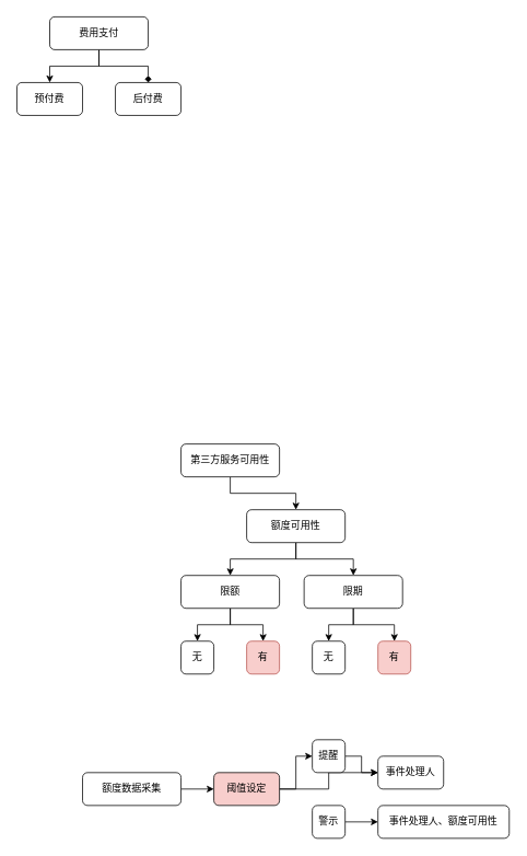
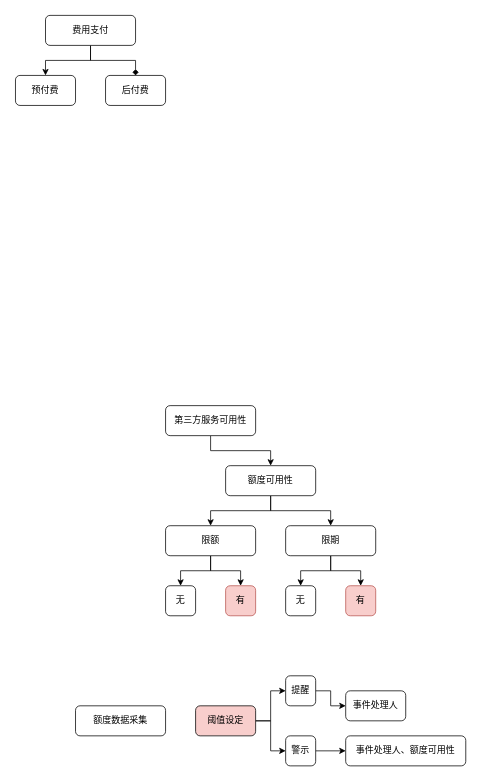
  <mxCell id="0" />
  <mxCell id="1" parent="0" />
  <mxCell id="2" style="edgeStyle=orthogonalEdgeStyle;rounded=0;orthogonalLoop=1;jettySize=auto;html=1;exitX=0.5;exitY=1;exitDx=0;exitDy=0;" edge="1" parent="1" source="4" target="5"><mxGeometry relative="1" as="geometry"><mxPoint x="100" y="100" as="targetPoint" /></mxGeometry></mxCell>
  <mxCell id="3" style="edgeStyle=orthogonalEdgeStyle;rounded=0;orthogonalLoop=1;jettySize=auto;html=1;entryX=0.5;entryY=0;entryDx=0;entryDy=0;endArrow=diamond;" edge="1" parent="1" source="4" target="6"><mxGeometry relative="1" as="geometry" /></mxCell>
  <mxCell id="4" value="费用支付" style="rounded=1;whiteSpace=wrap;html=1;" vertex="1" parent="1"><mxGeometry x="60" y="20" width="120" height="40" as="geometry" /></mxCell>
  <mxCell id="5" value="预付费" style="rounded=1;whiteSpace=wrap;html=1;" vertex="1" parent="1"><mxGeometry x="20" y="100" width="80" height="40" as="geometry" /></mxCell>
  <mxCell id="6" value="后付费" style="rounded=1;whiteSpace=wrap;html=1;" vertex="1" parent="1"><mxGeometry x="140" y="100" width="80" height="40" as="geometry" /></mxCell>
  <mxCell id="7" style="edgeStyle=orthogonalEdgeStyle;rounded=0;orthogonalLoop=1;jettySize=auto;html=1;entryX=0.5;entryY=0;entryDx=0;entryDy=0;exitX=0.5;exitY=1;exitDx=0;exitDy=0;" edge="1" parent="1" source="9" target="10"><mxGeometry relative="1" as="geometry" /></mxCell>
  <mxCell id="8" style="edgeStyle=orthogonalEdgeStyle;rounded=0;orthogonalLoop=1;jettySize=auto;html=1;entryX=0.5;entryY=0;entryDx=0;entryDy=0;" edge="1" parent="1" source="9" target="11"><mxGeometry relative="1" as="geometry" /></mxCell>
  <mxCell id="9" value="限额" style="rounded=1;whiteSpace=wrap;html=1;" vertex="1" parent="1"><mxGeometry x="220" y="700" width="120" height="40" as="geometry" /></mxCell>
  <mxCell id="10" value="无" style="rounded=1;whiteSpace=wrap;html=1;" vertex="1" parent="1"><mxGeometry x="220" y="780" width="40" height="40" as="geometry" /></mxCell>
  <mxCell id="11" value="有" style="rounded=1;whiteSpace=wrap;html=1;fillColor=#f8cecc;strokeColor=#b85450;" vertex="1" parent="1"><mxGeometry x="300" y="780" width="40" height="40" as="geometry" /></mxCell>
  <mxCell id="12" style="edgeStyle=orthogonalEdgeStyle;rounded=0;orthogonalLoop=1;jettySize=auto;html=1;entryX=0.5;entryY=0;entryDx=0;entryDy=0;" edge="1" parent="1" source="14" target="15"><mxGeometry relative="1" as="geometry" /></mxCell>
  <mxCell id="13" style="edgeStyle=orthogonalEdgeStyle;rounded=0;orthogonalLoop=1;jettySize=auto;html=1;entryX=0.5;entryY=0;entryDx=0;entryDy=0;" edge="1" parent="1" source="14" target="16"><mxGeometry relative="1" as="geometry" /></mxCell>
- <mxCell id="14" value="限期" style="rounded=1;whiteSpace=wrap;html=1;" vertex="1" parent="1"><mxGeometry x="370" y="700" width="120" height="40" as="geometry" /></mxCell>
+ <mxCell id="14" value="限期" style="rounded=1;whiteSpace=wrap;html=1;" vertex="1" parent="1"><mxGeometry x="380" y="700" width="120" height="40" as="geometry" /></mxCell>
  <mxCell id="15" value="无" style="rounded=1;whiteSpace=wrap;html=1;" vertex="1" parent="1"><mxGeometry x="380" y="780" width="40" height="40" as="geometry" /></mxCell>
  <mxCell id="16" value="有" style="rounded=1;whiteSpace=wrap;html=1;fillColor=#f8cecc;strokeColor=#b85450;" vertex="1" parent="1"><mxGeometry x="460" y="780" width="40" height="40" as="geometry" /></mxCell>
- <mxCell id="17" style="edgeStyle=orthogonalEdgeStyle;rounded=0;orthogonalLoop=1;jettySize=auto;html=1;" edge="1" parent="1" source="18" target="21"><mxGeometry relative="1" as="geometry" /></mxCell>
  <mxCell id="18" value="额度数据采集" style="rounded=1;whiteSpace=wrap;html=1;" vertex="1" parent="1"><mxGeometry x="100" y="940" width="120" height="40" as="geometry" /></mxCell>
  <mxCell id="19" style="edgeStyle=orthogonalEdgeStyle;rounded=0;orthogonalLoop=1;jettySize=auto;html=1;entryX=0;entryY=0.5;entryDx=0;entryDy=0;" edge="1" parent="1" source="21" target="23"><mxGeometry relative="1" as="geometry" /></mxCell>
- <mxCell id="20" style="edgeStyle=orthogonalEdgeStyle;rounded=0;orthogonalLoop=1;jettySize=auto;html=1;" edge="1" parent="1" source="21" target="24"><mxGeometry relative="1" as="geometry" /></mxCell>
+ <mxCell id="20" style="edgeStyle=orthogonalEdgeStyle;rounded=0;orthogonalLoop=1;jettySize=auto;html=1;entryX=0;entryY=0.5;entryDx=0;entryDy=0;" edge="1" parent="1" source="21" target="26"><mxGeometry relative="1" as="geometry" /></mxCell>
  <mxCell id="21" value="阈值设定" style="rounded=1;whiteSpace=wrap;html=1;fillColor=#f8cecc;" vertex="1" parent="1"><mxGeometry x="260" y="940" width="80" height="40" as="geometry" /></mxCell>
  <mxCell id="22" style="edgeStyle=orthogonalEdgeStyle;rounded=0;orthogonalLoop=1;jettySize=auto;html=1;entryX=0;entryY=0.5;entryDx=0;entryDy=0;" edge="1" parent="1" source="23" target="24"><mxGeometry relative="1" as="geometry" /></mxCell>
  <mxCell id="23" value="提醒" style="rounded=1;whiteSpace=wrap;html=1;" vertex="1" parent="1"><mxGeometry x="380" y="900" width="40" height="40" as="geometry" /></mxCell>
  <mxCell id="24" value="事件处理人" style="rounded=1;whiteSpace=wrap;html=1;" vertex="1" parent="1"><mxGeometry x="460" y="920" width="80" height="40" as="geometry" /></mxCell>
  <mxCell id="25" style="edgeStyle=orthogonalEdgeStyle;rounded=0;orthogonalLoop=1;jettySize=auto;html=1;" edge="1" parent="1" source="26" target="27"><mxGeometry relative="1" as="geometry" /></mxCell>
  <mxCell id="26" value="警示" style="rounded=1;whiteSpace=wrap;html=1;" vertex="1" parent="1"><mxGeometry x="380" y="980" width="40" height="40" as="geometry" /></mxCell>
  <mxCell id="27" value="事件处理人、额度可用性" style="rounded=1;whiteSpace=wrap;html=1;" vertex="1" parent="1"><mxGeometry x="460" y="980" width="160" height="40" as="geometry" /></mxCell>
  <mxCell id="28" style="edgeStyle=orthogonalEdgeStyle;rounded=0;orthogonalLoop=1;jettySize=auto;html=1;exitX=0.5;exitY=1;exitDx=0;exitDy=0;" edge="1" parent="1" source="32" target="9"><mxGeometry relative="1" as="geometry"><mxPoint x="360" y="740" as="sourcePoint" /></mxGeometry></mxCell>
  <mxCell id="29" style="edgeStyle=orthogonalEdgeStyle;rounded=0;orthogonalLoop=1;jettySize=auto;html=1;exitX=0.5;exitY=1;exitDx=0;exitDy=0;" edge="1" parent="1" source="32" target="14"><mxGeometry relative="1" as="geometry"><mxPoint x="360" y="740" as="sourcePoint" /></mxGeometry></mxCell>
  <mxCell id="30" style="edgeStyle=orthogonalEdgeStyle;rounded=0;orthogonalLoop=1;jettySize=auto;html=1;" edge="1" parent="1" source="31" target="32"><mxGeometry relative="1" as="geometry" /></mxCell>
  <mxCell id="31" value="第三方服务可用性" style="rounded=1;whiteSpace=wrap;html=1;" vertex="1" parent="1"><mxGeometry x="220" y="540" width="120" height="40" as="geometry" /></mxCell>
  <mxCell id="32" value="额度可用性" style="rounded=1;whiteSpace=wrap;html=1;" vertex="1" parent="1"><mxGeometry x="300" y="620" width="120" height="40" as="geometry" /></mxCell>
